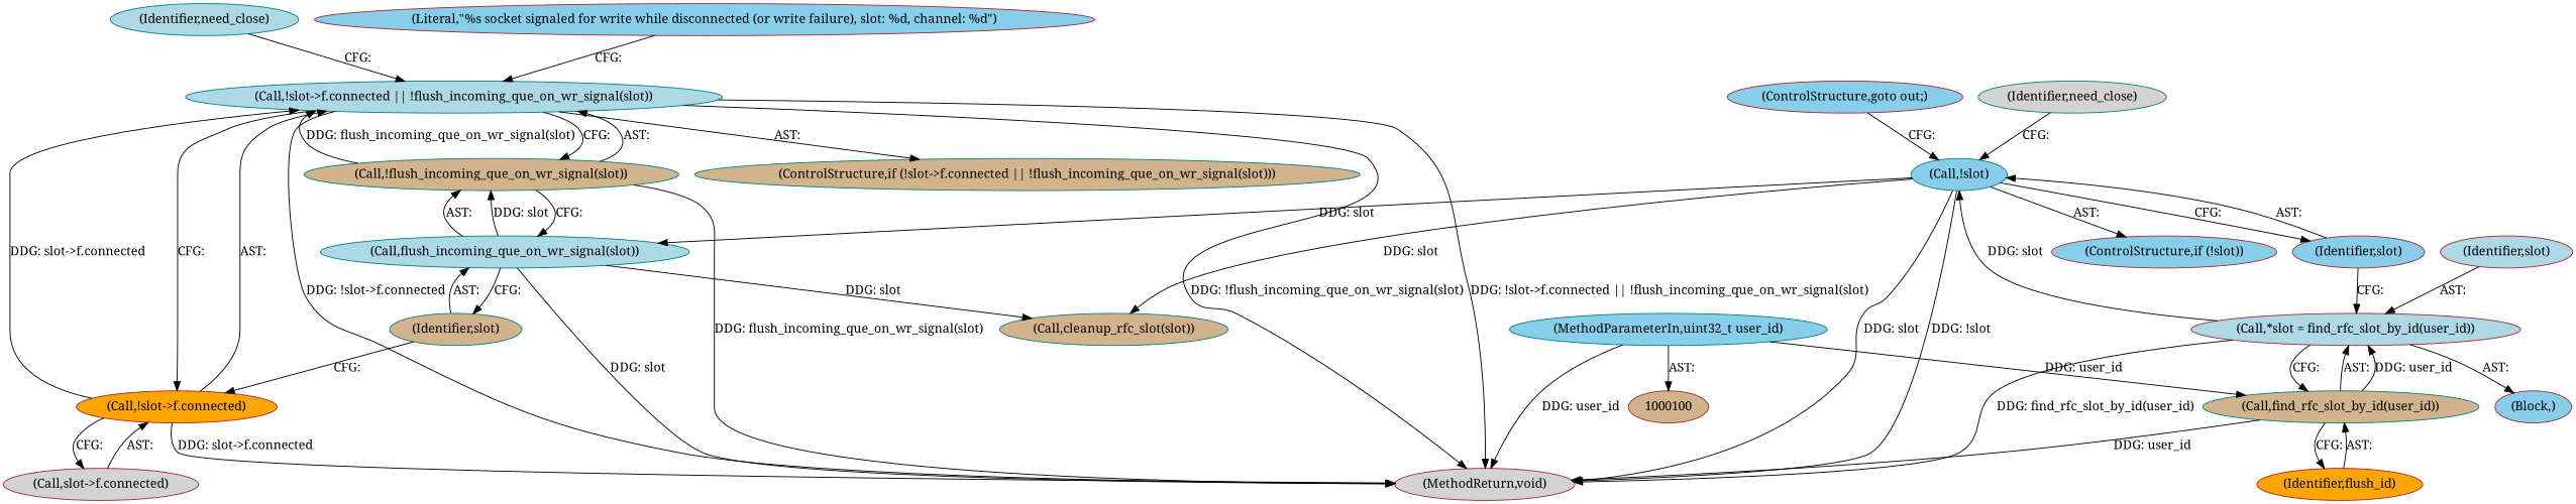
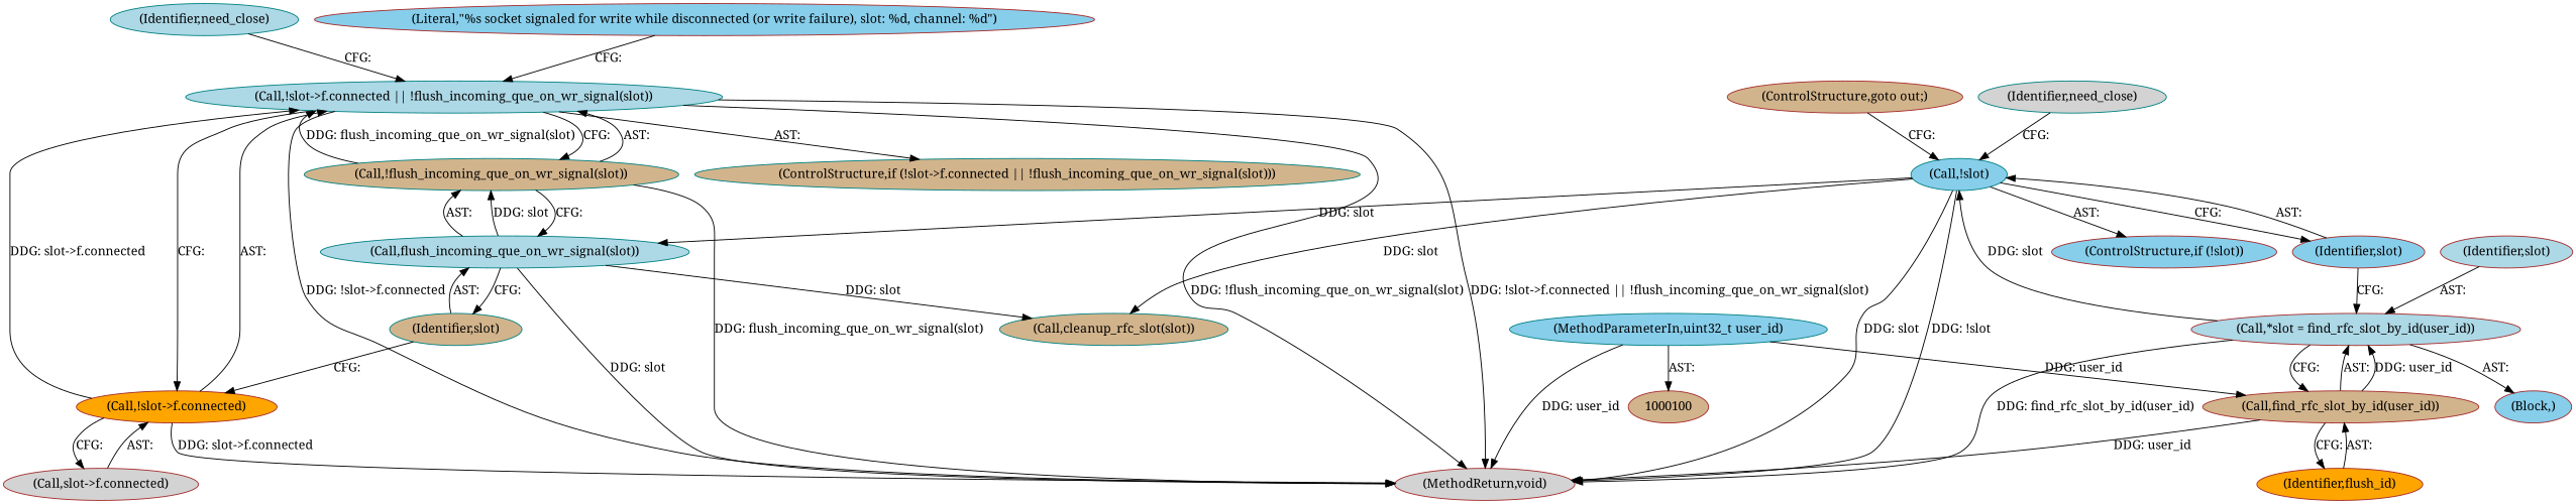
  digraph {
    fontname="Noto Serif"
    node [color=brown fillcolor=skyblue fontname="Noto Serif" style=filled]
    edge [fontname="Noto Serif"]
    n1 [color=teal fillcolor=lightblue label="(Call,!slot->f.connected || !flush_incoming_que_on_wr_signal(slot))"]
    n2 [fillcolor=orange label="(Call,!slot->f.connected)"]
    n3 [color=teal fillcolor=tan label="(Call,!flush_incoming_que_on_wr_signal(slot))"]
    n4 [fillcolor=lightgrey label="(MethodReturn,void)"]
    n5 [color=teal fillcolor=tan label="(ControlStructure,if (!slot->f.connected || !flush_incoming_que_on_wr_signal(slot)))"]
    n6 [fillcolor=lightgrey label="(Call,slot->f.connected)"]
    n7 [color=teal fillcolor=lightblue label="(Call,flush_incoming_que_on_wr_signal(slot))"]
    n8 [color=teal fillcolor=tan label="(Call,cleanup_rfc_slot(slot))"]
    n9 [color=teal fillcolor=tan label="(Identifier,slot)"]
    n10 [color=teal label="(Call,!slot)"]
    n11 [label="(Identifier,slot)"]
    n12 [label="(ControlStructure,if (!slot))"]
    n13 [fillcolor=lightblue label="(Call,*slot = find_rfc_slot_by_id(user_id))"]
-   n14 [color=teal fillcolor=tan label="(Call,find_rfc_slot_by_id(user_id))"]
+   n14 [fillcolor=tan label="(Call,find_rfc_slot_by_id(user_id))"]
    n15 [label="(Block,)"]
    n16 [fillcolor=orange label="(Identifier,flush_id)"]
    n17 [color=teal label="(MethodParameterIn,uint32_t user_id)"]
    1000100 [fillcolor=tan]
    n19 [color=teal fillcolor=lightgrey label="(Identifier,need_close)"]
-   n20 [label="(ControlStructure,goto out;)"]
+   n20 [fillcolor=tan label="(ControlStructure,goto out;)"]
    n21 [color=teal fillcolor=lightblue label="(Identifier,need_close)"]
    n22 [fillcolor=lightblue label="(Identifier,slot)"]
    n23 [label="(Literal,\"%s socket signaled for write while disconnected (or write failure), slot: %d, channel: %d\")"]
    n1 -> n2 [label="CFG: "]
    n1 -> n3 [label="CFG: "]
    n1 -> n4 [label="DDG: !slot->f.connected || !flush_incoming_que_on_wr_signal(slot)"]
    n1 -> n4 [label="DDG: !slot->f.connected"]
    n1 -> n4 [label="DDG: !flush_incoming_que_on_wr_signal(slot)"]
    n1 -> n5 [label="AST: "]
    n2 -> n1 [label="AST: "]
    n2 -> n1 [label="DDG: slot->f.connected"]
    n2 -> n4 [label="DDG: slot->f.connected"]
    n2 -> n6 [label="CFG: "]
    n3 -> n1 [label="AST: "]
    n3 -> n1 [label="DDG: flush_incoming_que_on_wr_signal(slot)"]
    n3 -> n4 [label="DDG: flush_incoming_que_on_wr_signal(slot)"]
    n3 -> n7 [label="CFG: "]
    n6 -> n2 [label="AST: "]
    n7 -> n3 [label="AST: "]
    n7 -> n3 [label="DDG: slot"]
    n7 -> n4 [label="DDG: slot"]
    n7 -> n8 [label="DDG: slot"]
    n7 -> n9 [label="CFG: "]
    n9 -> n2 [label="CFG: "]
    n9 -> n7 [label="AST: "]
    n10 -> n4 [label="DDG: !slot"]
    n10 -> n4 [label="DDG: slot"]
    n10 -> n7 [label="DDG: slot"]
    n10 -> n8 [label="DDG: slot"]
    n10 -> n11 [label="CFG: "]
    n10 -> n12 [label="AST: "]
    n11 -> n10 [label="AST: "]
    n11 -> n13 [label="CFG: "]
    n13 -> n4 [label="DDG: find_rfc_slot_by_id(user_id)"]
    n13 -> n10 [label="DDG: slot"]
    n13 -> n14 [label="CFG: "]
    n13 -> n15 [label="AST: "]
    n14 -> n4 [label="DDG: user_id"]
    n14 -> n13 [label="AST: "]
    n14 -> n13 [label="DDG: user_id"]
    n14 -> n16 [label="CFG: "]
    n16 -> n14 [label="AST: "]
    n17 -> n4 [label="DDG: user_id"]
    n17 -> n14 [label="DDG: user_id"]
    n17 -> 1000100 [label="AST: "]
    n19 -> n10 [label="CFG: "]
    n20 -> n10 [label="CFG: "]
    n21 -> n1 [label="CFG: "]
    n22 -> n13 [label="AST: "]
    n23 -> n1 [label="CFG: "]
  }
